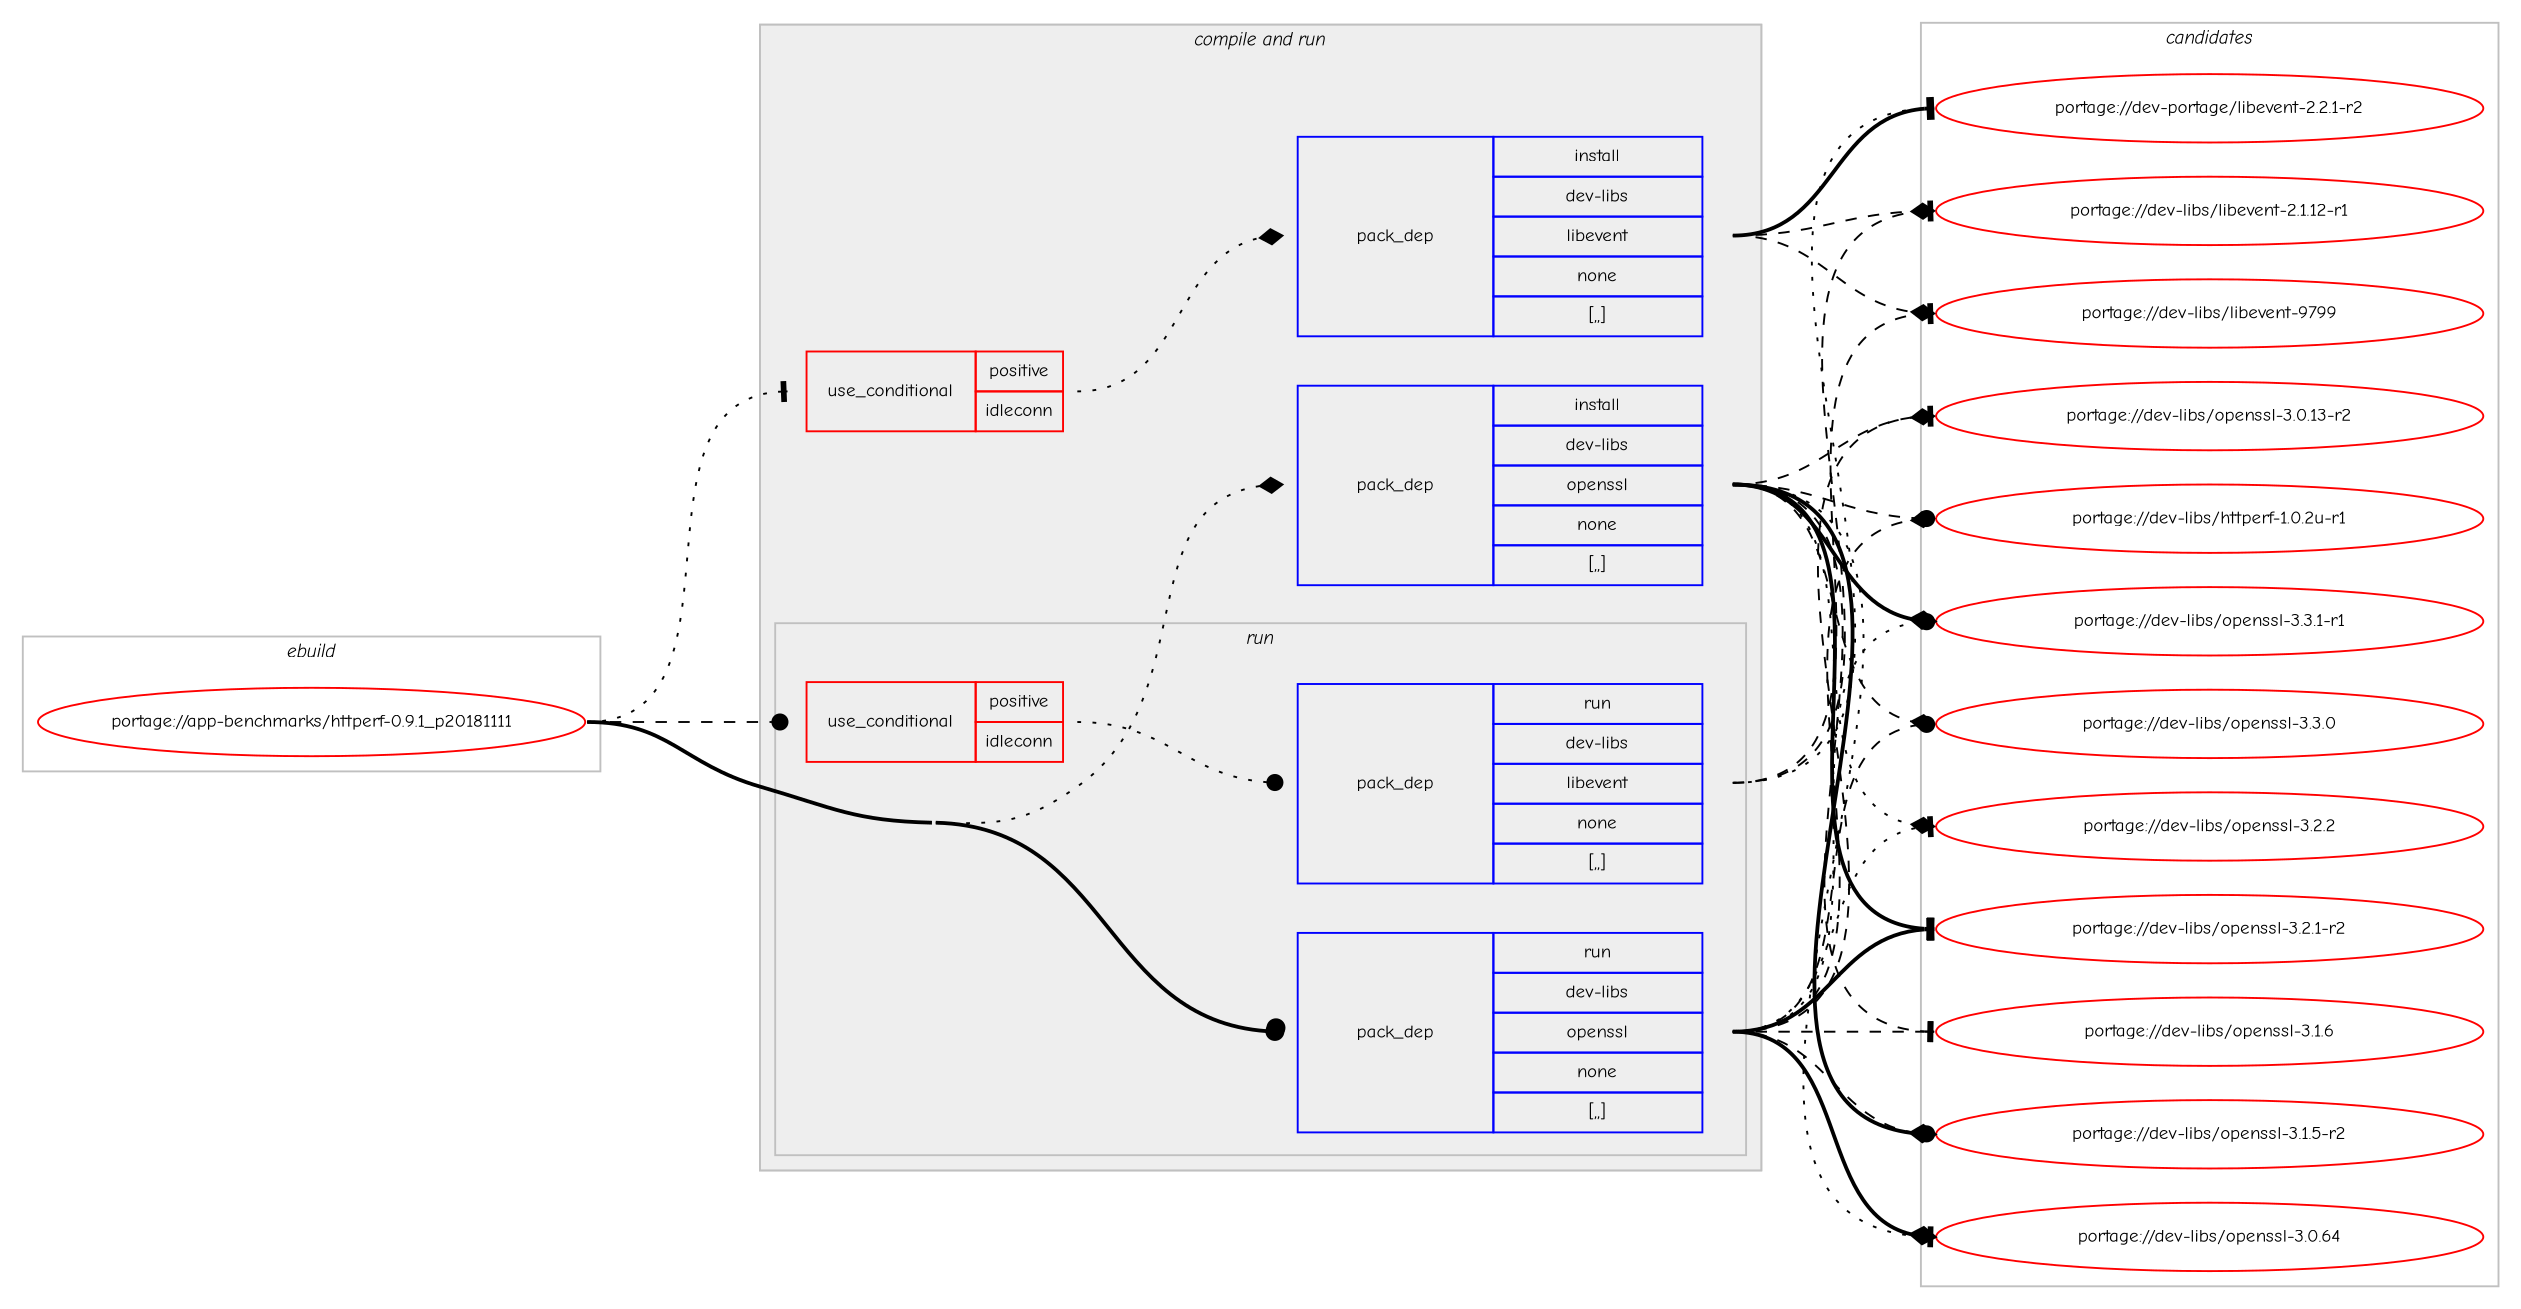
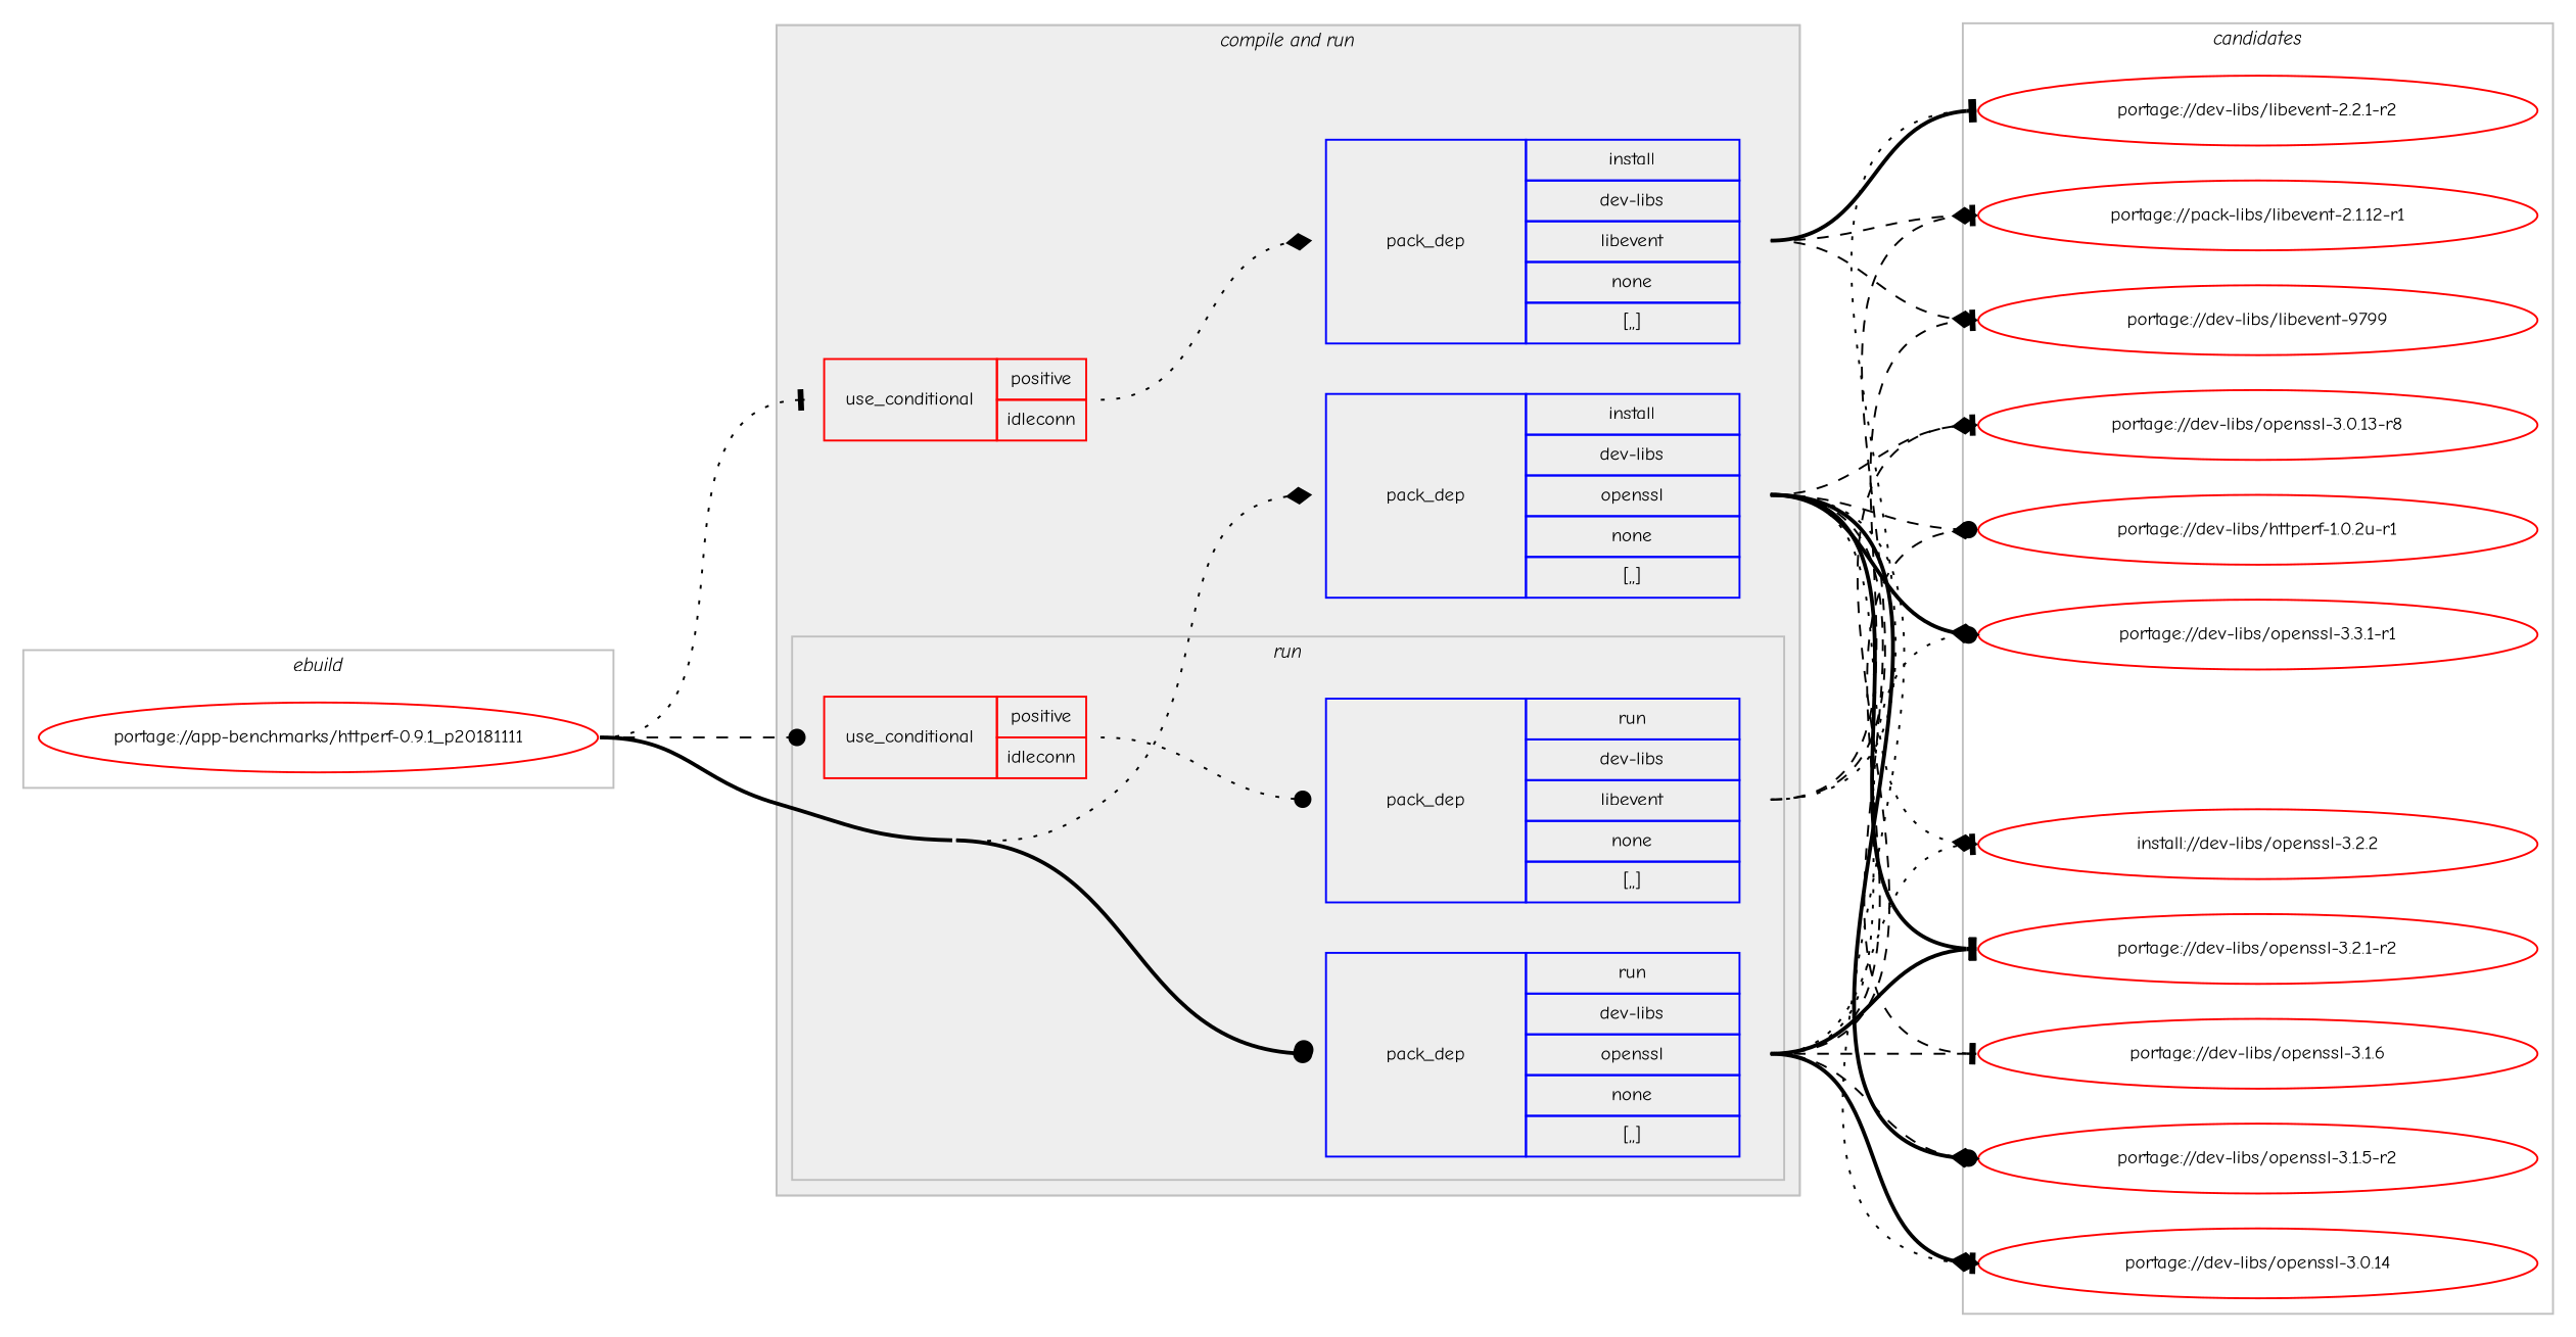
  digraph {
    compound=true
    concentrate=true
    fontname="Comic Neue"
    fontsize=10
    newrank=true
    rankdir=LR
    ranksep=1.5
    node [color=red fontname="Comic Neue" fontsize=10]
    edge [arrowhead=tee fontname="Comic Neue" headport=w style=dashed tailport=e weight=100]
    n1 [label="portage://app-benchmarks/httperf-0.9.1_p20181111" width=4]
    n2 [color=blue label=<<TABLE BORDER="0" CELLBORDER="1" CELLSPACING="0" CELLPADDING="4" WIDTH="220"><TR><TD ROWSPAN="6" CELLPADDING="30">pack_dep</TD></TR><TR><TD WIDTH="110">install</TD></TR><TR><TD>dev-libs</TD></TR><TR><TD>libevent</TD></TR><TR><TD>none</TD></TR><TR><TD>[,,]</TD></TR></TABLE>> shape=none]
    n3 [label=<<TABLE BORDER="0" CELLBORDER="1" CELLSPACING="0" CELLPADDING="4"><TR><TD ROWSPAN="3" CELLPADDING="10">use_conditional</TD></TR><TR><TD>positive</TD></TR><TR><TD>idleconn</TD></TR></TABLE>> shape=none]
    n4 [color=blue label=<<TABLE BORDER="0" CELLBORDER="1" CELLSPACING="0" CELLPADDING="4" WIDTH="220"><TR><TD ROWSPAN="6" CELLPADDING="30">pack_dep</TD></TR><TR><TD WIDTH="110">install</TD></TR><TR><TD>dev-libs</TD></TR><TR><TD>openssl</TD></TR><TR><TD>none</TD></TR><TR><TD>[,,]</TD></TR></TABLE>> shape=none]
    n5 [color=blue label=<<TABLE BORDER="0" CELLBORDER="1" CELLSPACING="0" CELLPADDING="4" WIDTH="220"><TR><TD ROWSPAN="6" CELLPADDING="30">pack_dep</TD></TR><TR><TD WIDTH="110">run</TD></TR><TR><TD>dev-libs</TD></TR><TR><TD>libevent</TD></TR><TR><TD>none</TD></TR><TR><TD>[,,]</TD></TR></TABLE>> shape=none]
    n6 [label=<<TABLE BORDER="0" CELLBORDER="1" CELLSPACING="0" CELLPADDING="4"><TR><TD ROWSPAN="3" CELLPADDING="10">use_conditional</TD></TR><TR><TD>positive</TD></TR><TR><TD>idleconn</TD></TR></TABLE>> shape=none]
    n7 [color=blue label=<<TABLE BORDER="0" CELLBORDER="1" CELLSPACING="0" CELLPADDING="4" WIDTH="220"><TR><TD ROWSPAN="6" CELLPADDING="30">pack_dep</TD></TR><TR><TD WIDTH="110">run</TD></TR><TR><TD>dev-libs</TD></TR><TR><TD>openssl</TD></TR><TR><TD>none</TD></TR><TR><TD>[,,]</TD></TR></TABLE>> shape=none]
    n8 [label="portage://dev-libs/libevent-9799" width=4]
-   n9 [label="portage://dev-portage/libevent-2.2.1-r2" width=4]
-   n10 [label="portage://dev-libs/libevent-2.1.12-r1" width=4]
+   n9 [label="portage://dev-libs/libevent-2.2.1-r2" width=4]
+   n10 [label="portage://pack-libs/libevent-2.1.12-r1" width=4]
    n11 [label="portage://dev-libs/openssl-3.3.1-r1" width=4]
-   n12 [label="portage://dev-libs/openssl-3.3.0" width=4]
-   n13 [label="portage://dev-libs/openssl-3.2.2" width=4]
+   n13 [label="install://dev-libs/openssl-3.2.2" width=4]
    n14 [label="portage://dev-libs/openssl-3.2.1-r2" width=4]
    n15 [label="portage://dev-libs/openssl-3.1.6" width=4]
    n16 [label="portage://dev-libs/openssl-3.1.5-r2" width=4]
-   n17 [label="portage://dev-libs/openssl-3.0.64" width=4]
-   n18 [label="portage://dev-libs/openssl-3.0.13-r2" width=4]
+   n17 [label="portage://dev-libs/openssl-3.0.14" width=4]
+   n18 [label="portage://dev-libs/openssl-3.0.13-r8" width=4]
    n19 [label="portage://dev-libs/httperf-1.0.2u-r1" width=4]
    subgraph cluster_1 {
      color=gray
      label=<<i>ebuild</i>>
      n1
    }
    subgraph cluster_2 {
      color=gray
      label=<<i>dependencies</i>>
      subgraph cluster_3 {
        color=gray
        fillcolor="#eeeeee"
        label=<<i>compile</i>>
        style=filled
        subgraph sub_4 {
          color=gray
          fillcolor="#eeeeee"
          label=<<i>compile</i>>
          style=filled
          n3
          subgraph sub_5 {
            color=gray
            fillcolor="#eeeeee"
            label=<<i>compile</i>>
            style=filled
            n2
          }
        }
        subgraph sub_6 {
          color=gray
          fillcolor="#eeeeee"
          label=<<i>compile</i>>
          style=filled
          n4
        }
      }
      subgraph cluster_7 {
        color=gray
        fillcolor="#eeeeee"
        label=<<i>compile and run</i>>
        style=filled
      }
      subgraph cluster_8 {
        color=gray
        fillcolor="#eeeeee"
        label=<<i>run</i>>
        style=filled
        subgraph sub_9 {
          color=gray
          fillcolor="#eeeeee"
          label=<<i>run</i>>
          style=filled
          n6
          subgraph sub_10 {
            color=gray
            fillcolor="#eeeeee"
            label=<<i>run</i>>
            style=filled
            n5
          }
        }
        subgraph sub_11 {
          color=gray
          fillcolor="#eeeeee"
          label=<<i>run</i>>
          style=filled
          n7
        }
      }
    }
    subgraph cluster_12 {
      color=gray
      label=<<i>candidates</i>>
      rank=same
      subgraph sub_13 {
        color=black
        label=<<i>candidates</i>>
        nodesep=1
        rank=same
        n8
        n9
        n10
      }
      subgraph sub_14 {
        color=black
        label=<<i>candidates</i>>
        nodesep=1
        rank=same
        n11
-       n12
        n13
        n14
        n15
        n16
        n17
        n18
        n19
      }
      subgraph sub_15 {
        color=black
        label=<<i>candidates</i>>
        nodesep=1
        rank=same
        n8
        n9
        n10
      }
      subgraph sub_16 {
        color=black
        label=<<i>candidates</i>>
        nodesep=1
        rank=same
        n11
-       n12
        n13
        n14
        n15
        n16
        n17
        n18
        n19
      }
    }
    n1 -> n3 [style=dotted weight=20]
    n1 -> n4 [arrowhead=diamond style=dotted weight=20]
    n1 -> n6 [arrowhead=dot weight=20]
    n1 -> n7 [arrowhead=dot style=bold weight=20]
    n2 -> n8 [arrowhead=diamond]
    n2 -> n9 [style=bold]
    n2 -> n10 [arrowhead=diamond]
    n3 -> n2 [arrowhead=diamond style=dotted weight=20]
    n4 -> n11 [arrowhead=diamond style=bold]
-   n4 -> n12 [arrowhead=diamond]
    n4 -> n13 [arrowhead=diamond style=dotted]
    n4 -> n14 [style=bold]
    n4 -> n15
    n4 -> n16 [arrowhead=diamond style=bold]
    n4 -> n17 [style=dotted]
    n4 -> n18
    n4 -> n19 [arrowhead=dot]
    n5 -> n8
    n5 -> n9 [style=dotted]
    n5 -> n10
    n6 -> n5 [arrowhead=dot style=dotted weight=20]
    n7 -> n11 [arrowhead=dot style=dotted]
-   n7 -> n12 [arrowhead=dot]
    n7 -> n13 [style=dotted]
    n7 -> n14 [style=bold]
    n7 -> n15
    n7 -> n16 [arrowhead=dot]
    n7 -> n17 [arrowhead=diamond style=bold]
    n7 -> n18 [arrowhead=diamond]
    n7 -> n19 [arrowhead=diamond]
  }
